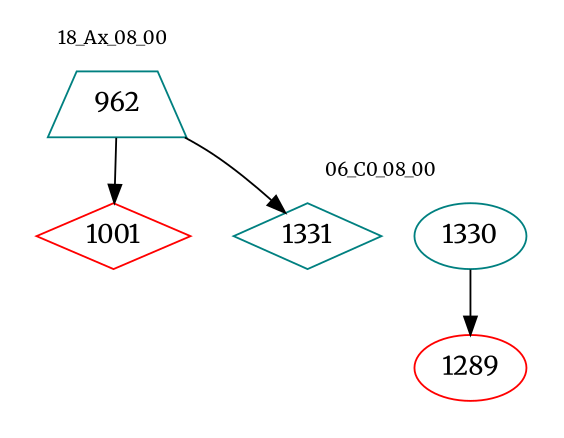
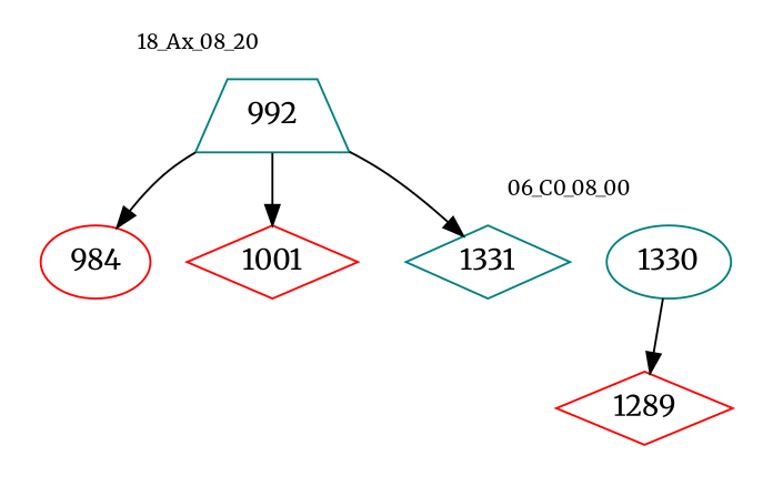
  digraph {
    fontname=Merriweather
    node [color=teal fontname=Merriweather shape=ellipse]
    edge [color=black fontname=Merriweather]
-   n1 [label=962 shape=trapezium]
+   n1 [label=992 shape=trapezium]
+   n2 [color=red label=984]
    n3 [color=red label=1001 shape=diamond]
    n4 [label=1330]
-   n5 [color=red label=1289]
+   n5 [color=red label=1289 shape=diamond]
    n6 [label=1331 shape=diamond]
    subgraph cluster_1 {
      color=white
      fontsize=10
-     label="18_Ax_08_00"
+     label="18_Ax_08_20"
      n1
+     n2
      n3
    }
    subgraph cluster_2 {
      color=white
      fontsize=10
      label="06_C0_08_00"
      n4
      n5
      n6
    }
+   n1 -> n2
    n1 -> n3
    n1 -> n6
    n4 -> n5
  }
